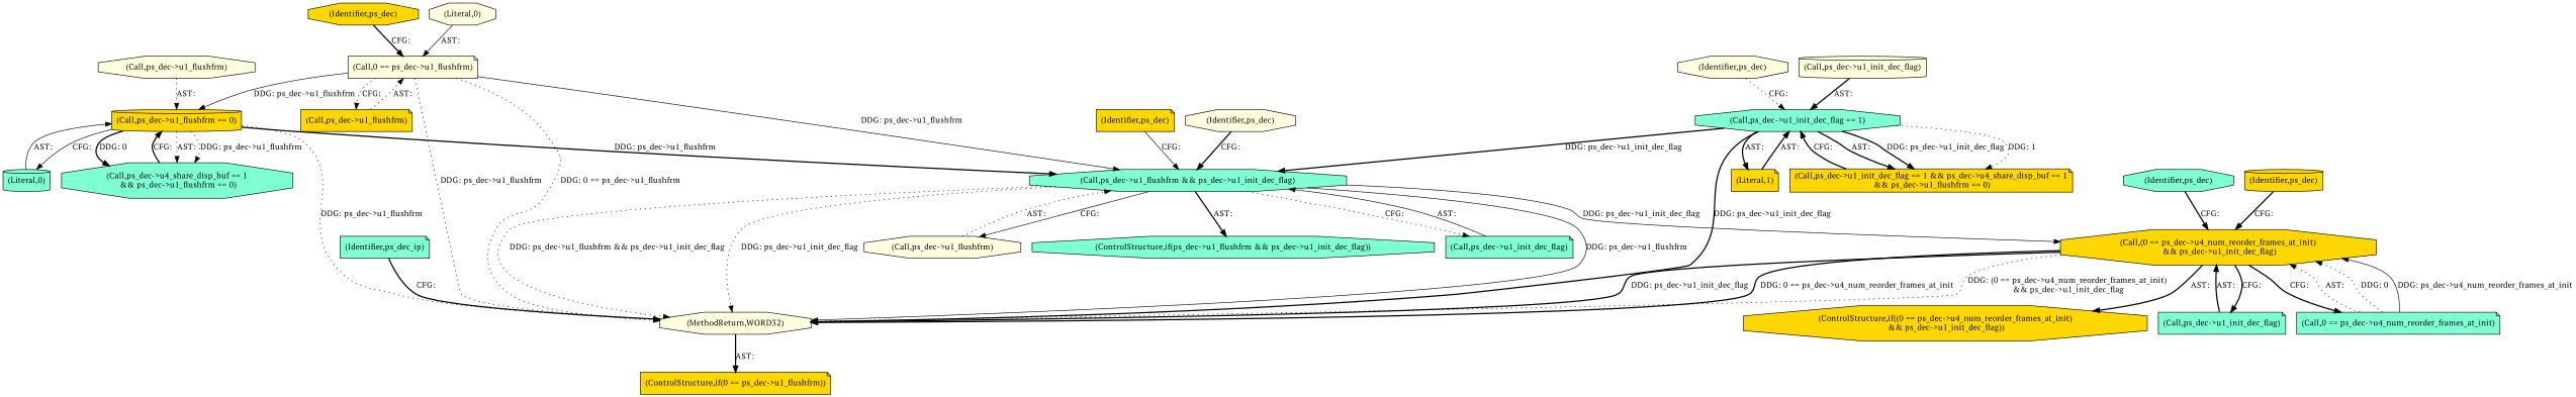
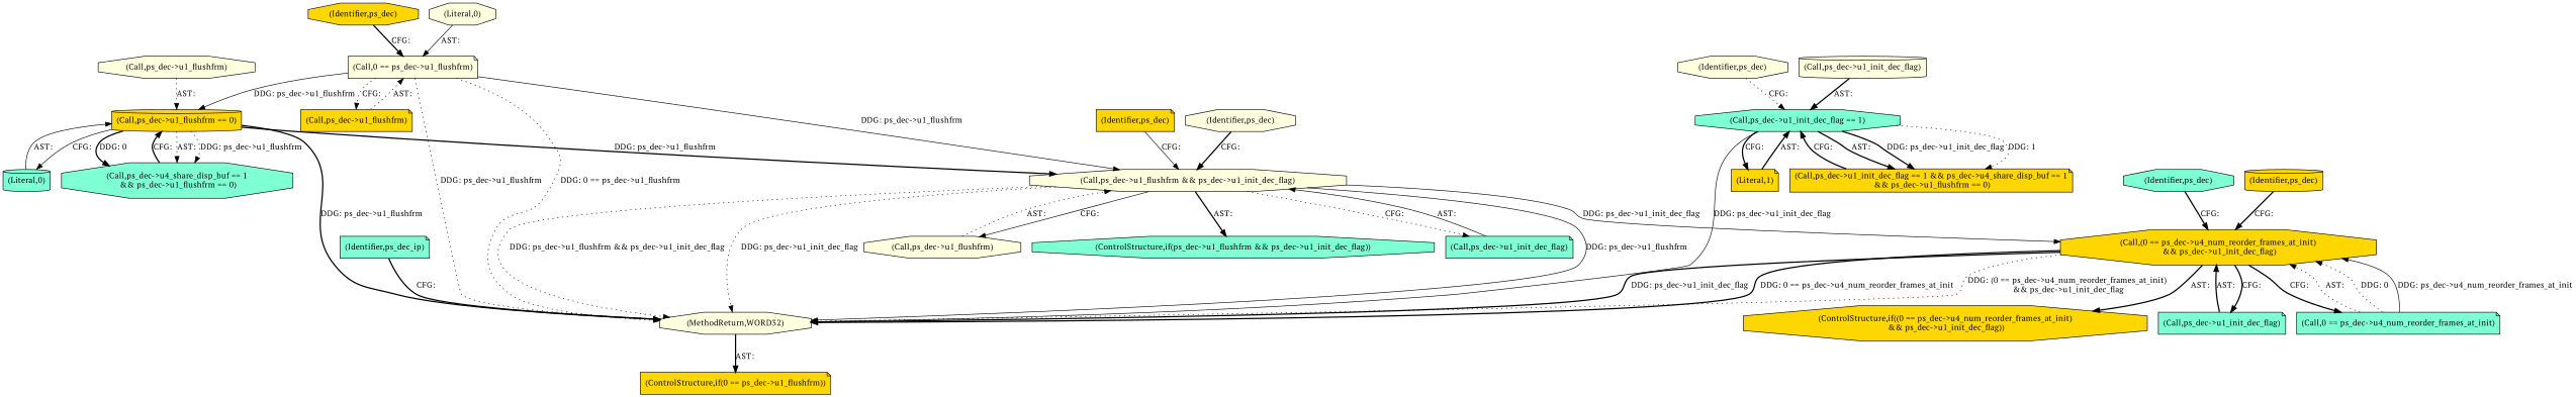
  digraph {
    fontname="PT Serif"
    node [fillcolor=aquamarine fontname="PT Serif" shape=octagon style=filled]
    edge [fontname="PT Serif" style=bold]
-   n1 [label="(Call,ps_dec->u1_flushfrm && ps_dec->u1_init_dec_flag)"]
+   n1 [fillcolor=lightyellow label="(Call,ps_dec->u1_flushfrm && ps_dec->u1_init_dec_flag)"]
    n2 [fillcolor=gold label="(Call,(0 == ps_dec->u4_num_reorder_frames_at_init)\n && ps_dec->u1_init_dec_flag)"]
    n3 [label="(ControlStructure,if(ps_dec->u1_flushfrm && ps_dec->u1_init_dec_flag))"]
    n4 [fillcolor=lightyellow label="(MethodReturn,WORD32)"]
    n5 [label="(Call,ps_dec->u1_init_dec_flag)" shape=note]
    n6 [fillcolor=lightyellow label="(Call,ps_dec->u1_flushfrm)"]
    n7 [label="(Call,ps_dec->u1_init_dec_flag)" shape=note]
    n8 [fillcolor=gold label="(ControlStructure,if((0 == ps_dec->u4_num_reorder_frames_at_init)\n && ps_dec->u1_init_dec_flag))"]
    n9 [label="(Call,0 == ps_dec->u4_num_reorder_frames_at_init)" shape=note]
    n10 [fillcolor=gold label="(ControlStructure,if(0 == ps_dec->u1_flushfrm))" shape=note]
    n11 [fillcolor=lightyellow label="(Call,0 == ps_dec->u1_flushfrm)" shape=note]
    n12 [fillcolor=gold label="(Call,ps_dec->u1_flushfrm == 0)" shape=cylinder]
    n13 [fillcolor=gold label="(Call,ps_dec->u1_flushfrm)" shape=note]
    n14 [label="(Call,ps_dec->u4_share_disp_buf == 1\n && ps_dec->u1_flushfrm == 0)"]
    n15 [label="(Literal,0)" shape=cylinder]
    n16 [label="(Call,ps_dec->u1_init_dec_flag == 1)"]
    n17 [fillcolor=gold label="(Call,ps_dec->u1_init_dec_flag == 1 && ps_dec->u4_share_disp_buf == 1\n && ps_dec->u1_flushfrm == 0)" shape=note]
    n18 [fillcolor=gold label="(Literal,1)" shape=note]
    n19 [fillcolor=lightyellow label="(Call,ps_dec->u1_flushfrm)"]
    n20 [fillcolor=gold label="(Identifier,ps_dec)" shape=note]
    n21 [label="(Identifier,ps_dec)"]
    n22 [fillcolor=lightyellow label="(Call,ps_dec->u1_init_dec_flag)" shape=cylinder]
    n23 [fillcolor=gold label="(Identifier,ps_dec)"]
    n24 [label="(Identifier,ps_dec_ip)" shape=note]
    n25 [fillcolor=lightyellow label="(Identifier,ps_dec)"]
    n26 [fillcolor=lightyellow label="(Literal,0)"]
    n27 [fillcolor=lightyellow label="(Identifier,ps_dec)"]
    n28 [fillcolor=gold label="(Identifier,ps_dec)" shape=cylinder]
    n1 -> n2 [label="DDG: ps_dec->u1_init_dec_flag" style=solid]
    n1 -> n3 [label="AST: "]
    n1 -> n4 [label="DDG: ps_dec->u1_init_dec_flag" style=dotted]
    n1 -> n4 [label="DDG: ps_dec->u1_flushfrm" style=solid]
    n1 -> n4 [label="DDG: ps_dec->u1_flushfrm && ps_dec->u1_init_dec_flag" style=dotted]
    n1 -> n5 [label="CFG: " style=dotted]
    n1 -> n6 [label="CFG: " style=solid]
    n2 -> n4 [label="DDG: (0 == ps_dec->u4_num_reorder_frames_at_init)\n && ps_dec->u1_init_dec_flag" style=dotted]
    n2 -> n4 [label="DDG: ps_dec->u1_init_dec_flag"]
    n2 -> n4 [label="DDG: 0 == ps_dec->u4_num_reorder_frames_at_init"]
    n2 -> n7 [label="CFG: "]
    n2 -> n8 [label="AST: "]
    n2 -> n9 [label="CFG: "]
    n4 -> n10 [label="AST: "]
    n5 -> n1 [label="AST: " style=solid]
    n6 -> n1 [label="AST: " style=dotted]
    n7 -> n2 [label="AST: "]
    n9 -> n2 [label="AST: " style=dotted]
    n9 -> n2 [label="DDG: 0" style=dotted]
    n9 -> n2 [label="DDG: ps_dec->u4_num_reorder_frames_at_init" style=solid]
    n11 -> n1 [label="DDG: ps_dec->u1_flushfrm" style=solid]
    n11 -> n4 [label="DDG: ps_dec->u1_flushfrm" style=dotted]
    n11 -> n4 [label="DDG: 0 == ps_dec->u1_flushfrm" style=dotted]
    n11 -> n12 [label="DDG: ps_dec->u1_flushfrm" style=solid]
    n11 -> n13 [label="CFG: " style=dotted]
    n12 -> n1 [label="DDG: ps_dec->u1_flushfrm"]
-   n12 -> n4 [label="DDG: ps_dec->u1_flushfrm" style=dotted]
+   n12 -> n4 [label="DDG: ps_dec->u1_flushfrm"]
    n12 -> n14 [label="AST: " style=dotted]
    n12 -> n14 [label="DDG: ps_dec->u1_flushfrm" style=dotted]
    n12 -> n14 [label="DDG: 0"]
    n12 -> n15 [label="CFG: " style=solid]
    n13 -> n11 [label="AST: " style=dotted]
    n14 -> n12 [label="CFG: "]
    n15 -> n12 [label="AST: " style=solid]
-   n16 -> n1 [label="DDG: ps_dec->u1_init_dec_flag"]
-   n16 -> n4 [label="DDG: ps_dec->u1_init_dec_flag"]
+   n16 -> n4 [label="DDG: ps_dec->u1_init_dec_flag" style=solid]
    n16 -> n17 [label="AST: "]
    n16 -> n17 [label="DDG: ps_dec->u1_init_dec_flag"]
    n16 -> n17 [label="DDG: 1" style=dotted]
-   n16 -> n18 [label="AST: "]
+   n16 -> n18 [label="CFG: "]
    n17 -> n16 [label="CFG: "]
    n18 -> n16 [label="AST: "]
    n19 -> n12 [label="AST: " style=dotted]
    n20 -> n1 [label="CFG: " style=solid]
    n21 -> n2 [label="CFG: "]
    n22 -> n16 [label="AST: "]
    n23 -> n11 [label="CFG: "]
    n24 -> n4 [label="CFG: "]
    n25 -> n16 [label="CFG: " style=dotted]
    n26 -> n11 [label="AST: " style=solid]
    n27 -> n1 [label="CFG: "]
    n28 -> n2 [label="CFG: "]
  }
